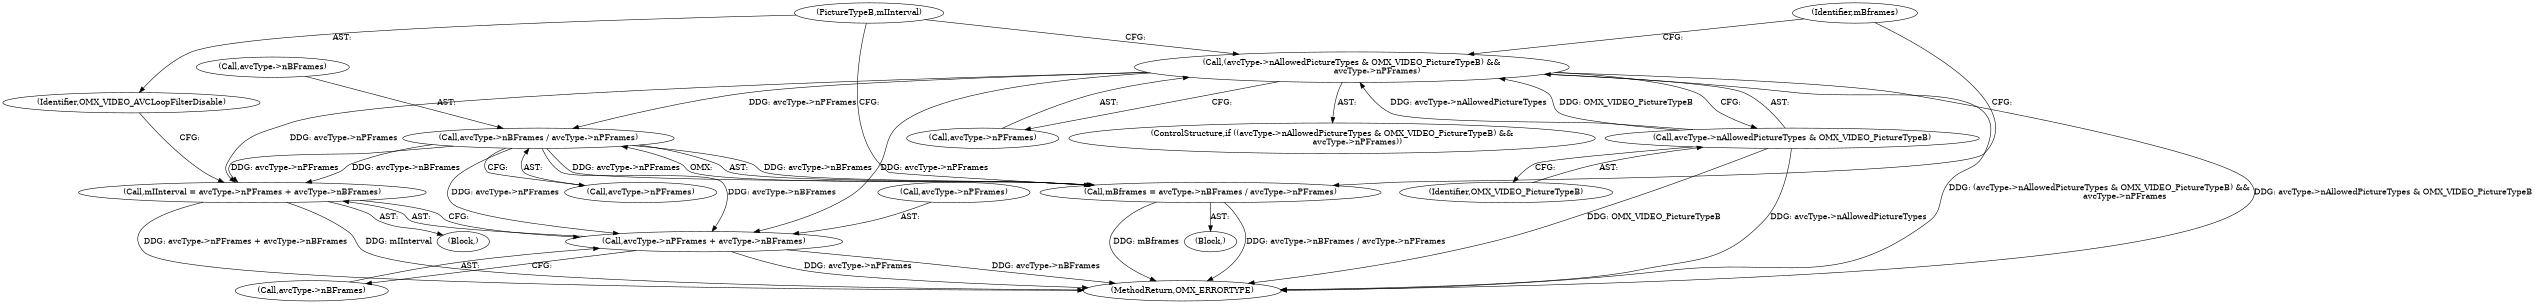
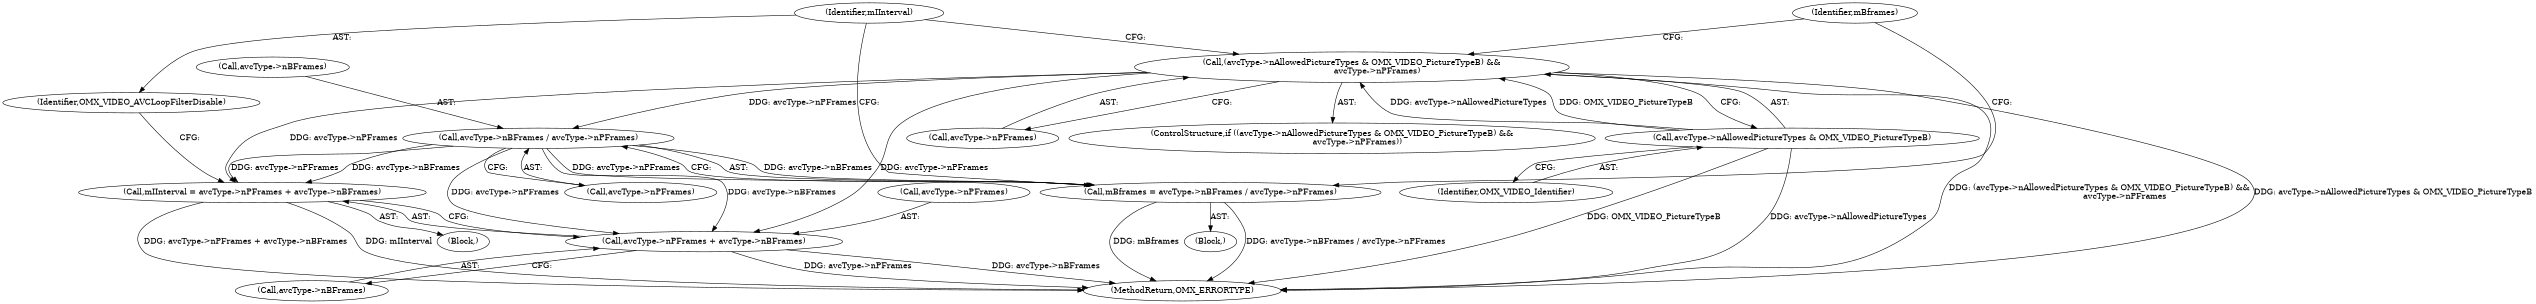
  digraph {
    fontname="DejaVu Serif"
    node [fontname="DejaVu Serif"]
    edge [fontname="DejaVu Serif"]
    n1 [label="(Call,(avcType->nAllowedPictureTypes & OMX_VIDEO_PictureTypeB) &&\n                    avcType->nPFrames)"]
    n2 [label="(Call,avcType->nAllowedPictureTypes & OMX_VIDEO_PictureTypeB)"]
    n3 [label="(Call,avcType->nBFrames / avcType->nPFrames)"]
    n4 [label="(Call,mIInterval = avcType->nPFrames + avcType->nBFrames)"]
    n5 [label="(Call,avcType->nPFrames + avcType->nBFrames)"]
    n6 [label="(MethodReturn,OMX_ERRORTYPE)"]
    n7 [label="(Call,avcType->nPFrames)"]
    n8 [label="(ControlStructure,if ((avcType->nAllowedPictureTypes & OMX_VIDEO_PictureTypeB) &&\n                    avcType->nPFrames))"]
-   n9 [label="(Identifier,OMX_VIDEO_PictureTypeB)"]
+   n9 [label="(Identifier,OMX_VIDEO_Identifier)"]
    n10 [label="(Call,mBframes = avcType->nBFrames / avcType->nPFrames)"]
    n11 [label="(Call,avcType->nPFrames)"]
    n12 [label="(Block,)"]
    n13 [label="(Call,avcType->nBFrames)"]
    n14 [label="(Block,)"]
    n15 [label="(Identifier,mBframes)"]
-   n16 [label="(PictureTypeB,mIInterval)"]
+   n16 [label="(Identifier,mIInterval)"]
    n17 [label="(Identifier,OMX_VIDEO_AVCLoopFilterDisable)"]
    n18 [label="(Call,avcType->nPFrames)"]
    n19 [label="(Call,avcType->nBFrames)"]
    n1 -> n2 [label="CFG: "]
    n1 -> n3 [label="DDG: avcType->nPFrames"]
    n1 -> n4 [label="DDG: avcType->nPFrames"]
    n1 -> n5 [label="DDG: avcType->nPFrames"]
    n1 -> n6 [label="DDG: (avcType->nAllowedPictureTypes & OMX_VIDEO_PictureTypeB) &&\n                    avcType->nPFrames"]
    n1 -> n6 [label="DDG: avcType->nAllowedPictureTypes & OMX_VIDEO_PictureTypeB"]
    n1 -> n7 [label="CFG: "]
    n1 -> n8 [label="AST: "]
    n2 -> n1 [label="AST: "]
    n2 -> n1 [label="DDG: avcType->nAllowedPictureTypes"]
    n2 -> n1 [label="DDG: OMX_VIDEO_PictureTypeB"]
    n2 -> n6 [label="DDG: avcType->nAllowedPictureTypes"]
    n2 -> n6 [label="DDG: OMX_VIDEO_PictureTypeB"]
    n2 -> n9 [label="CFG: "]
    n3 -> n4 [label="DDG: avcType->nPFrames"]
    n3 -> n4 [label="DDG: avcType->nBFrames"]
    n3 -> n5 [label="DDG: avcType->nPFrames"]
    n3 -> n5 [label="DDG: avcType->nBFrames"]
    n3 -> n10 [label="AST: "]
    n3 -> n10 [label="DDG: avcType->nBFrames"]
    n3 -> n10 [label="DDG: avcType->nPFrames"]
    n3 -> n11 [label="CFG: "]
    n4 -> n5 [label="CFG: "]
    n4 -> n6 [label="DDG: avcType->nPFrames + avcType->nBFrames"]
    n4 -> n6 [label="DDG: mIInterval"]
    n4 -> n12 [label="AST: "]
    n5 -> n4 [label="AST: "]
    n5 -> n6 [label="DDG: avcType->nPFrames"]
    n5 -> n6 [label="DDG: avcType->nBFrames"]
    n5 -> n13 [label="CFG: "]
    n7 -> n1 [label="AST: "]
    n9 -> n2 [label="AST: "]
-   n10 -> n3 [label="OMX: "]
+   n10 -> n3 [label="CFG: "]
    n10 -> n6 [label="DDG: avcType->nBFrames / avcType->nPFrames"]
    n10 -> n6 [label="DDG: mBframes"]
    n10 -> n14 [label="AST: "]
    n11 -> n3 [label="AST: "]
    n13 -> n5 [label="AST: "]
    n15 -> n1 [label="CFG: "]
    n15 -> n10 [label="CFG: "]
    n16 -> n1 [label="CFG: "]
    n16 -> n10 [label="CFG: "]
    n16 -> n17 [label="AST: "]
    n17 -> n4 [label="CFG: "]
    n18 -> n5 [label="AST: "]
    n19 -> n3 [label="AST: "]
  }
